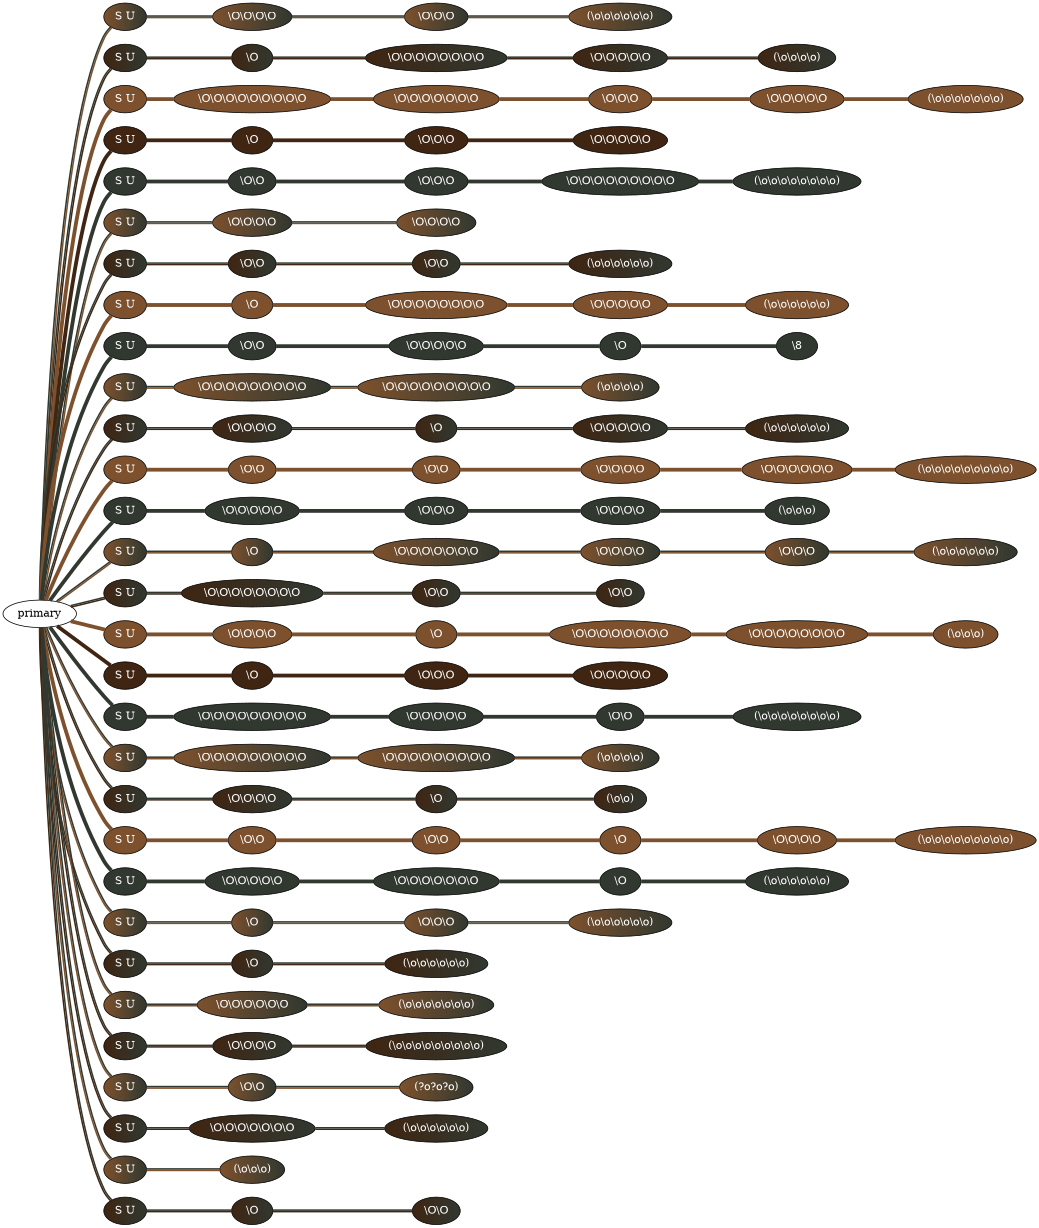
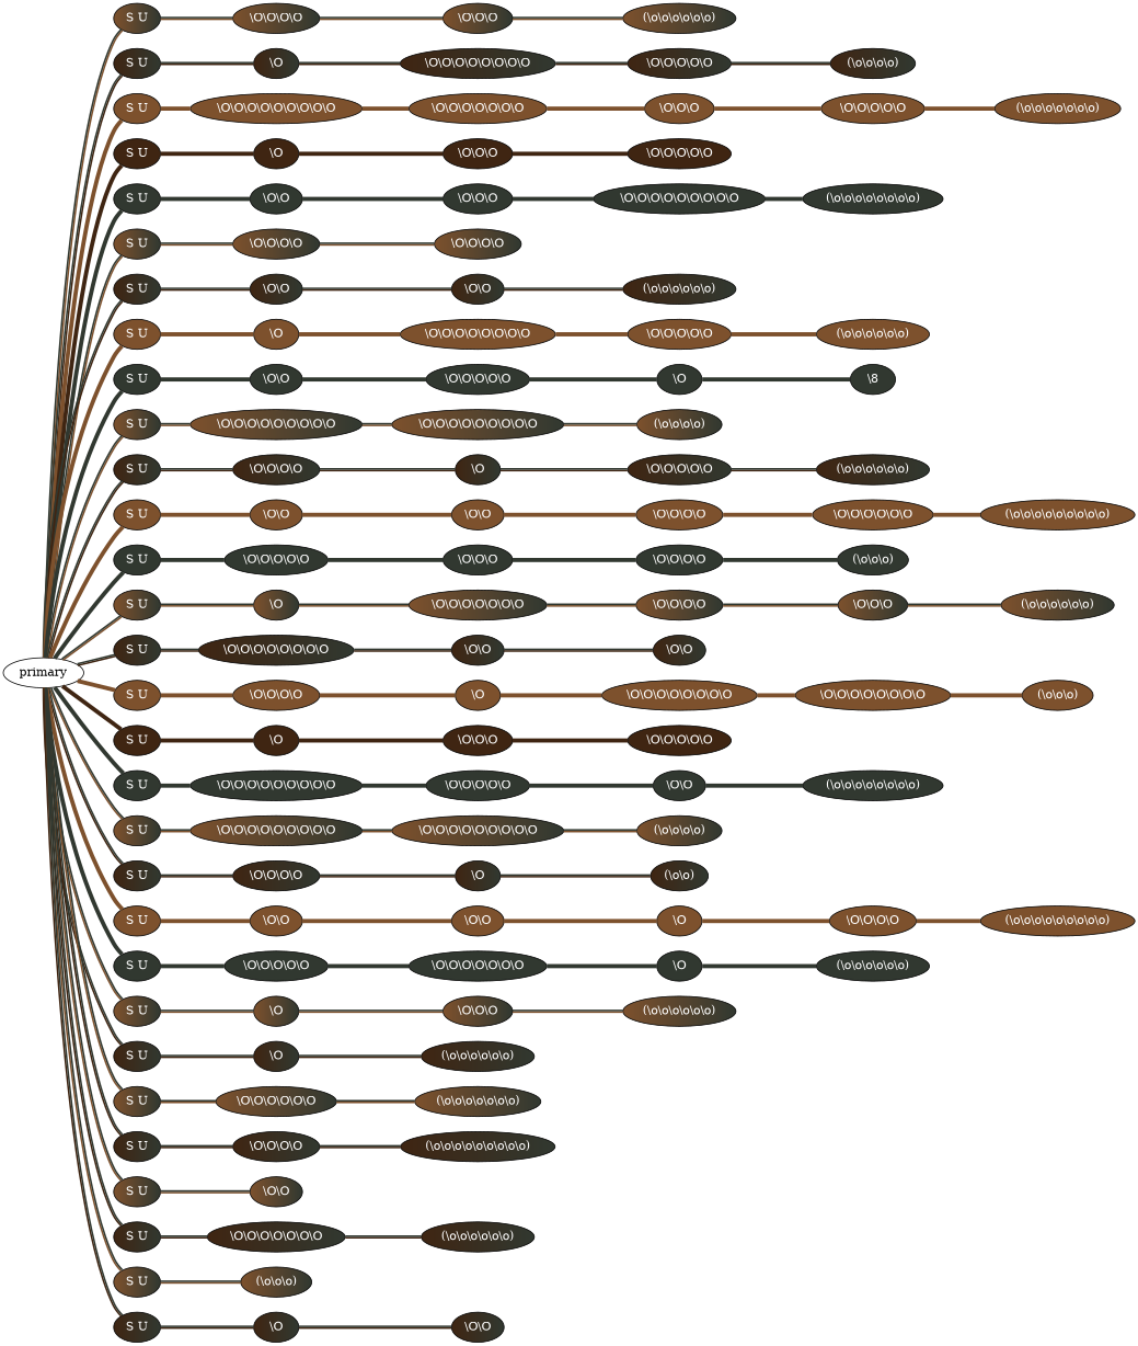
  graph {
    rankdir=LR
    node [fillcolor="#3F2512:#313830" fontcolor="#ffffff" qtype=knot_node style=filled knot_spin=Z knot_type=S]
    edge [color="#3F2512:#313830" penwidth=2 qtype=knot_link]
    n1 [fillcolor="#7D512D:#313830" label="S U" pendant_attach=U pendant_colors="#7D512D:#313830" pendant_length=41.0 pendant_ply=S qtype=pendant_node knot_spin="" knot_type=""]
    n2 [fillcolor="#7D512D:#313830" knot_position=4.0 knot_value=4 label="\\O\\O\\O\\O"]
    primary [fillcolor="" fontcolor="" qtype="" style="" knot_spin="" knot_type=""]
    n4 [label="S U" pendant_attach=U pendant_colors="#3F2512:#313830" pendant_length=60.5 pendant_ply=S qtype=pendant_node knot_spin="" knot_type=""]
    n5 [fillcolor="#7D512D" label="S U" pendant_attach=U pendant_colors="#7D512D" pendant_length=53.5 pendant_ply=S qtype=pendant_node knot_spin="" knot_type=""]
    n6 [fillcolor="#3F2512" label="S U" pendant_attach=U pendant_colors="#3F2512" pendant_length=58.0 pendant_ply=S qtype=pendant_node knot_spin="" knot_type=""]
    n7 [fillcolor="#313830" label="S U" pendant_attach=U pendant_colors="#313830" pendant_length=52.0 pendant_ply=S qtype=pendant_node knot_spin="" knot_type=""]
    n8 [fillcolor="#7D512D:#313830" label="S U" pendant_attach=U pendant_colors="#7D512D:#313830" pendant_length=24.0 pendant_ply=S qtype=pendant_node knot_spin="" knot_type=""]
    n9 [label="S U" pendant_attach=U pendant_colors="#3F2512:#313830" pendant_length=57.5 pendant_ply=S qtype=pendant_node knot_spin="" knot_type=""]
    n10 [fillcolor="#7D512D" label="S U" pendant_attach=U pendant_colors="#7D512D" pendant_length=47.0 pendant_ply=S qtype=pendant_node knot_spin="" knot_type=""]
    n11 [fillcolor="#313830" label="S U" pendant_attach=U pendant_colors="#313830" pendant_length=58.0 pendant_ply=S qtype=pendant_node knot_spin="" knot_type=""]
    n12 [fillcolor="#7D512D:#313830" label="S U" pendant_attach=U pendant_colors="#7D512D:#313830" pendant_length=50.5 pendant_ply=S qtype=pendant_node knot_spin="" knot_type=""]
    n13 [label="S U" pendant_attach=U pendant_colors="#3F2512:#313830" pendant_length=54.5 pendant_ply=S qtype=pendant_node knot_spin="" knot_type=""]
    n14 [fillcolor="#7D512D" label="S U" pendant_attach=U pendant_colors="#7D512D" pendant_length=52.5 pendant_ply=S qtype=pendant_node knot_spin="" knot_type=""]
    n15 [fillcolor="#313830" label="S U" pendant_attach=U pendant_colors="#313830" pendant_length=52.0 pendant_ply=S qtype=pendant_node knot_spin="" knot_type=""]
    n16 [fillcolor="#7D512D:#313830" label="S U" pendant_attach=U pendant_colors="#7D512D:#313830" pendant_length=51.5 pendant_ply=S qtype=pendant_node knot_spin="" knot_type=""]
    n17 [label="S U" pendant_attach=U pendant_colors="#3F2512:#313830" pendant_length=59.0 pendant_ply=S qtype=pendant_node knot_spin="" knot_type=""]
    n18 [fillcolor="#7D512D" label="S U" pendant_attach=U pendant_colors="#7D512D" pendant_length=47.5 pendant_ply=S qtype=pendant_node knot_spin="" knot_type=""]
    n19 [fillcolor="#3F2512" label="S U" pendant_attach=U pendant_colors="#3F2512" pendant_length=61.0 pendant_ply=S qtype=pendant_node knot_spin="" knot_type=""]
    n20 [fillcolor="#313830" label="S U" pendant_attach=U pendant_colors="#313830" pendant_length=46.5 pendant_ply=S qtype=pendant_node knot_spin="" knot_type=""]
    n21 [fillcolor="#7D512D:#313830" label="S U" pendant_attach=U pendant_colors="#7D512D:#313830" pendant_length=53.0 pendant_ply=S qtype=pendant_node knot_spin="" knot_type=""]
    n22 [label="S U" pendant_attach=U pendant_colors="#3F2512:#313830" pendant_length=62.5 pendant_ply=S qtype=pendant_node knot_spin="" knot_type=""]
    n23 [fillcolor="#7D512D" label="S U" pendant_attach=U pendant_colors="#7D512D" pendant_length=51.5 pendant_ply=S qtype=pendant_node knot_spin="" knot_type=""]
    n24 [fillcolor="#313830" label="S U" pendant_attach=U pendant_colors="#313830" pendant_length=50.5 pendant_ply=S qtype=pendant_node knot_spin="" knot_type=""]
    n25 [fillcolor="#7D512D:#313830" label="S U" pendant_attach=U pendant_colors="#7D512D:#313830" pendant_length=41.0 pendant_ply=S qtype=pendant_node knot_spin="" knot_type=""]
    n26 [label="S U" pendant_attach=U pendant_colors="#3F2512:#313830" pendant_length=40.5 pendant_ply=S qtype=pendant_node knot_spin="" knot_type=""]
    n27 [fillcolor="#7D512D:#313830" label="S U" pendant_attach=U pendant_colors="#7D512D:#313830" pendant_length=35.5 pendant_ply=S qtype=pendant_node knot_spin="" knot_type=""]
    n28 [label="S U" pendant_attach=U pendant_colors="#3F2512:#313830" pendant_length=32.5 pendant_ply=S qtype=pendant_node knot_spin="" knot_type=""]
    n29 [fillcolor="#7D512D:#313830" label="S U" pendant_attach=U pendant_colors="#7D512D:#313830" pendant_length=46.5 pendant_ply=S qtype=pendant_node knot_spin="" knot_type=""]
    n30 [label="S U" pendant_attach=U pendant_colors="#3F2512:#313830" pendant_length=32.0 pendant_ply=S qtype=pendant_node knot_spin="" knot_type=""]
    n31 [fillcolor="#7D512D:#313830" label="S U" pendant_attach=U pendant_colors="#7D512D:#313830" pendant_length=46.5 pendant_ply=S qtype=pendant_node knot_spin="" knot_type=""]
    n32 [label="S U" pendant_attach=U pendant_colors="#3F2512:#313830" pendant_length=45.0 pendant_ply=S qtype=pendant_node knot_spin="" knot_type=""]
    n33 [fillcolor="#7D512D:#313830" knot_position=30.0 knot_value=3 label="\\O\\O\\O"]
    n34 [fillcolor="#7D512D:#313830" knot_position=38.0 knot_type=L knot_value=6 label="(\\o\\o\\o\\o\\o\\o)"]
    n35 [knot_position=3.0 knot_value=1 label="\\O"]
    n36 [knot_position=12.0 knot_value=8 label="\\O\\O\\O\\O\\O\\O\\O\\O"]
    n37 [knot_position=20.5 knot_value=5 label="\\O\\O\\O\\O\\O"]
    n38 [knot_position=37.5 knot_type=L knot_value=4 label="(\\o\\o\\o\\o)"]
    n39 [fillcolor="#7D512D" knot_position=4.5 knot_value=9 label="\\O\\O\\O\\O\\O\\O\\O\\O\\O"]
    n40 [fillcolor="#7D512D" knot_position=12.5 knot_value=7 label="\\O\\O\\O\\O\\O\\O\\O"]
    n41 [fillcolor="#7D512D" knot_position=21.0 knot_value=3 label="\\O\\O\\O"]
    n42 [fillcolor="#7D512D" knot_position=30.0 knot_value=5 label="\\O\\O\\O\\O\\O"]
    n43 [fillcolor="#7D512D" knot_position=38.5 knot_type=L knot_value=7 label="(\\o\\o\\o\\o\\o\\o\\o)"]
    n44 [fillcolor="#3F2512" knot_position=12.0 knot_value=1 label="\\O"]
    n45 [fillcolor="#3F2512" knot_position=20.5 knot_value=3 label="\\O\\O\\O"]
    n46 [fillcolor="#3F2512" knot_position=29.5 knot_value=5 label="\\O\\O\\O\\O\\O"]
    n47 [fillcolor="#313830" knot_position=3.0 knot_value=2 label="\\O\\O"]
    n48 [fillcolor="#313830" knot_position=11.5 knot_value=3 label="\\O\\O\\O"]
    n49 [fillcolor="#313830" knot_position=29.5 knot_value=9 label="\\O\\O\\O\\O\\O\\O\\O\\O\\O"]
    n50 [fillcolor="#313830" knot_position=37.5 knot_type=L knot_value=8 label="(\\o\\o\\o\\o\\o\\o\\o\\o)"]
    n51 [fillcolor="#7D512D:#313830" knot_position=12.0 knot_value=4 label="\\O\\O\\O\\O"]
    n52 [fillcolor="#7D512D:#313830" knot_position=21.0 knot_value=4 label="\\O\\O\\O\\O"]
    n53 [knot_position=11.5 knot_value=2 label="\\O\\O"]
    n54 [knot_position=28.5 knot_value=2 label="\\O\\O"]
    n55 [knot_position=37.0 knot_type=L knot_value=6 label="(\\o\\o\\o\\o\\o\\o)"]
    n56 [fillcolor="#7D512D" knot_position=3.0 knot_value=1 label="\\O"]
    n57 [fillcolor="#7D512D" knot_position=19.5 knot_value=8 label="\\O\\O\\O\\O\\O\\O\\O\\O"]
    n58 [fillcolor="#7D512D" knot_position=27.0 knot_value=5 label="\\O\\O\\O\\O\\O"]
    n59 [fillcolor="#7D512D" knot_position=35.5 knot_type=L knot_value=6 label="(\\o\\o\\o\\o\\o\\o)"]
    n60 [fillcolor="#313830" knot_position=12.0 knot_value=2 label="\\O\\O"]
    n61 [fillcolor="#313830" knot_position=21.5 knot_value=5 label="\\O\\O\\O\\O\\O"]
    n62 [fillcolor="#313830" knot_position=28.5 knot_value=1 label="\\O"]
    n63 [fillcolor="#313830" knot_position=37.5 knot_type=E knot_value=1 label="\\8"]
    n64 [fillcolor="#7D512D:#313830" knot_position=12.0 knot_value=9 label="\\O\\O\\O\\O\\O\\O\\O\\O\\O"]
    n65 [fillcolor="#7D512D:#313830" knot_position=30.0 knot_value=9 label="\\O\\O\\O\\O\\O\\O\\O\\O\\O"]
    n66 [fillcolor="#7D512D:#313830" knot_position=38.5 knot_type=L knot_value=4 label="(\\o\\o\\o\\o)"]
    n67 [knot_position=12.0 knot_value=4 label="\\O\\O\\O\\O"]
    n68 [knot_position=20.0 knot_value=1 label="\\O"]
    n69 [knot_position=29.0 knot_value=5 label="\\O\\O\\O\\O\\O"]
    n70 [knot_position=37.5 knot_type=L knot_value=6 label="(\\o\\o\\o\\o\\o\\o)"]
    n71 [fillcolor="#7D512D" knot_position=3.0 knot_value=2 label="\\O\\O"]
    n72 [fillcolor="#7D512D" knot_position=11.5 knot_value=2 label="\\O\\O"]
    n73 [fillcolor="#7D512D" knot_position=20.5 knot_value=4 label="\\O\\O\\O\\O"]
    n74 [fillcolor="#7D512D" knot_position=28.5 knot_value=6 label="\\O\\O\\O\\O\\O\\O"]
    n75 [fillcolor="#7D512D" knot_position=38.0 knot_type=L knot_value=9 label="(\\o\\o\\o\\o\\o\\o\\o\\o\\o)"]
    n76 [fillcolor="#313830" knot_position=11.5 knot_value=5 label="\\O\\O\\O\\O\\O"]
    n77 [fillcolor="#313830" knot_position=20.0 knot_value=3 label="\\O\\O\\O"]
    n78 [fillcolor="#313830" knot_position=29.5 knot_value=4 label="\\O\\O\\O\\O"]
    n79 [fillcolor="#313830" knot_position=37.0 knot_type=L knot_value=3 label="(\\o\\o\\o)"]
    n80 [fillcolor="#7D512D:#313830" knot_position=3.0 knot_value=1 label="\\O"]
    n81 [fillcolor="#7D512D:#313830" knot_position=12.0 knot_value=7 label="\\O\\O\\O\\O\\O\\O\\O"]
    n82 [fillcolor="#7D512D:#313830" knot_position=20.5 knot_value=4 label="\\O\\O\\O\\O"]
    n83 [fillcolor="#7D512D:#313830" knot_position=28.5 knot_value=3 label="\\O\\O\\O"]
    n84 [fillcolor="#7D512D:#313830" knot_position=37.0 knot_type=L knot_value=6 label="(\\o\\o\\o\\o\\o\\o)"]
    n85 [knot_position=12.5 knot_value=8 label="\\O\\O\\O\\O\\O\\O\\O\\O"]
    n86 [knot_position=21.0 knot_value=2 label="\\O\\O"]
    n87 [knot_position=29.0 knot_value=2 label="\\O\\O"]
    n88 [fillcolor="#7D512D" knot_position=3.5 knot_value=4 label="\\O\\O\\O\\O"]
    n89 [fillcolor="#7D512D" knot_position=11.5 knot_value=1 label="\\O"]
    n90 [fillcolor="#7D512D" knot_position=20.5 knot_value=8 label="\\O\\O\\O\\O\\O\\O\\O\\O"]
    n91 [fillcolor="#7D512D" knot_position=27.5 knot_value=8 label="\\O\\O\\O\\O\\O\\O\\O\\O"]
    n92 [fillcolor="#7D512D" knot_position=35.0 knot_type=L knot_value=3 label="(\\o\\o\\o)"]
    n93 [fillcolor="#3F2512" knot_position=11.5 knot_value=1 label="\\O"]
    n94 [fillcolor="#3F2512" knot_position=21.0 knot_value=3 label="\\O\\O\\O"]
    n95 [fillcolor="#3F2512" knot_position=30.0 knot_value=5 label="\\O\\O\\O\\O\\O"]
    n96 [fillcolor="#313830" knot_position=12.5 knot_value=9 label="\\O\\O\\O\\O\\O\\O\\O\\O\\O"]
    n97 [fillcolor="#313830" knot_position=21.5 knot_value=5 label="\\O\\O\\O\\O\\O"]
    n98 [fillcolor="#313830" knot_position=29.0 knot_value=2 label="\\O\\O"]
    n99 [fillcolor="#313830" knot_position=37.5 knot_type=L knot_value=8 label="(\\o\\o\\o\\o\\o\\o\\o\\o)"]
    n100 [fillcolor="#7D512D:#313830" knot_position=11.5 knot_value=9 label="\\O\\O\\O\\O\\O\\O\\O\\O\\O"]
    n101 [fillcolor="#7D512D:#313830" knot_position=27.5 knot_value=9 label="\\O\\O\\O\\O\\O\\O\\O\\O\\O"]
    n102 [fillcolor="#7D512D:#313830" knot_position=36.5 knot_type=L knot_value=4 label="(\\o\\o\\o\\o)"]
    n103 [knot_position=12.0 knot_value=4 label="\\O\\O\\O\\O"]
    n104 [knot_position=20.5 knot_value=1 label="\\O"]
    n105 [knot_position=37.5 knot_type=L knot_value=2 label="(\\o\\o)"]
    n106 [fillcolor="#7D512D" knot_position=3.0 knot_value=2 label="\\O\\O"]
    n107 [fillcolor="#7D512D" knot_position=11.0 knot_value=2 label="\\O\\O"]
    n108 [fillcolor="#7D512D" knot_position=19.5 knot_value=1 label="\\O"]
    n109 [fillcolor="#7D512D" knot_position=28.0 knot_value=4 label="\\O\\O\\O\\O"]
    n110 [fillcolor="#7D512D" knot_position=36.5 knot_type=L knot_value=9 label="(\\o\\o\\o\\o\\o\\o\\o\\o\\o)"]
    n111 [fillcolor="#313830" knot_position=11.5 knot_value=5 label="\\O\\O\\O\\O\\O"]
    n112 [fillcolor="#313830" knot_position=21.0 knot_value=7 label="\\O\\O\\O\\O\\O\\O\\O"]
    n113 [fillcolor="#313830" knot_position=27.5 knot_value=1 label="\\O"]
    n114 [fillcolor="#313830" knot_position=36.5 knot_type=L knot_value=6 label="(\\o\\o\\o\\o\\o\\o)"]
    n115 [fillcolor="#7D512D:#313830" knot_position=7.5 knot_value=1 label="\\O"]
    n116 [fillcolor="#7D512D:#313830" knot_position=17.5 knot_value=3 label="\\O\\O\\O"]
    n117 [fillcolor="#7D512D:#313830" knot_position=25.5 knot_type=L knot_value=6 label="(\\o\\o\\o\\o\\o\\o)"]
    n118 [knot_position=8.0 knot_value=1 label="\\O"]
    n119 [knot_position=25.5 knot_type=L knot_value=6 label="(\\o\\o\\o\\o\\o\\o)"]
    n120 [fillcolor="#7D512D:#313830" knot_position=18.0 knot_value=6 label="\\O\\O\\O\\O\\O\\O"]
    n121 [fillcolor="#7D512D:#313830" knot_position=26.0 knot_type=L knot_value=7 label="(\\o\\o\\o\\o\\o\\o\\o)"]
    n122 [knot_position=18.0 knot_value=4 label="\\O\\O\\O\\O"]
    n123 [knot_position=26.0 knot_type=L knot_value=9 label="(\\o\\o\\o\\o\\o\\o\\o\\o\\o)"]
    n124 [fillcolor="#7D512D:#313830" knot_position=17.5 knot_value=2 label="\\O\\O"]
-   n125 [fillcolor="#7D512D:#313830" knot_position=26.0 knot_spin=U knot_type=L knot_value=3 label="(?o?o?o)"]
    n126 [knot_position=17.0 knot_value=7 label="\\O\\O\\O\\O\\O\\O\\O"]
    n127 [knot_position=25.5 knot_type=L knot_value=6 label="(\\o\\o\\o\\o\\o\\o)"]
    n128 [fillcolor="#7D512D:#313830" knot_position=26.5 knot_type=L knot_value=3 label="(\\o\\o\\o)"]
    n129 [knot_position=5.0 knot_value=1 label="\\O"]
    n130 [knot_position=17.0 knot_value=2 label="\\O\\O"]
    n1 -- n2 [color="#7D512D:#313830"]
    n2 -- n33 [color="#7D512D:#313830"]
    primary -- n1 [color="#7D512D:#313830" qtype=pendant_link]
    primary -- n4 [qtype=pendant_link]
    primary -- n5 [color="#7D512D" penwidth=5 qtype=pendant_link]
    primary -- n6 [color="#3F2512" penwidth=5 qtype=pendant_link]
    primary -- n7 [color="#313830" penwidth=5 qtype=pendant_link]
    primary -- n8 [color="#7D512D:#313830" qtype=pendant_link]
    primary -- n9 [qtype=pendant_link]
    primary -- n10 [color="#7D512D" penwidth=5 qtype=pendant_link]
    primary -- n11 [color="#313830" penwidth=5 qtype=pendant_link]
    primary -- n12 [color="#7D512D:#313830" qtype=pendant_link]
    primary -- n13 [qtype=pendant_link]
    primary -- n14 [color="#7D512D" penwidth=5 qtype=pendant_link]
    primary -- n15 [color="#313830" penwidth=5 qtype=pendant_link]
    primary -- n16 [color="#7D512D:#313830" qtype=pendant_link]
    primary -- n17 [qtype=pendant_link]
    primary -- n18 [color="#7D512D" penwidth=5 qtype=pendant_link]
    primary -- n19 [color="#3F2512" penwidth=5 qtype=pendant_link]
    primary -- n20 [color="#313830" penwidth=5 qtype=pendant_link]
    primary -- n21 [color="#7D512D:#313830" qtype=pendant_link]
    primary -- n22 [qtype=pendant_link]
    primary -- n23 [color="#7D512D" penwidth=5 qtype=pendant_link]
    primary -- n24 [color="#313830" penwidth=5 qtype=pendant_link]
    primary -- n25 [color="#7D512D:#313830" qtype=pendant_link]
    primary -- n26 [qtype=pendant_link]
    primary -- n27 [color="#7D512D:#313830" qtype=pendant_link]
    primary -- n28 [qtype=pendant_link]
    primary -- n29 [color="#7D512D:#313830" qtype=pendant_link]
    primary -- n30 [qtype=pendant_link]
    primary -- n31 [color="#7D512D:#313830" qtype=pendant_link]
    primary -- n32 [qtype=pendant_link]
    n4 -- n35
    n5 -- n39 [color="#7D512D" penwidth=5]
    n6 -- n44 [color="#3F2512" penwidth=5]
    n7 -- n47 [color="#313830" penwidth=5]
    n8 -- n51 [color="#7D512D:#313830"]
    n9 -- n53
    n10 -- n56 [color="#7D512D" penwidth=5]
    n11 -- n60 [color="#313830" penwidth=5]
    n12 -- n64 [color="#7D512D:#313830"]
    n13 -- n67
    n14 -- n71 [color="#7D512D" penwidth=5]
    n15 -- n76 [color="#313830" penwidth=5]
    n16 -- n80 [color="#7D512D:#313830"]
    n17 -- n85
    n18 -- n88 [color="#7D512D" penwidth=5]
    n19 -- n93 [color="#3F2512" penwidth=5]
    n20 -- n96 [color="#313830" penwidth=5]
    n21 -- n100 [color="#7D512D:#313830"]
    n22 -- n103
    n23 -- n106 [color="#7D512D" penwidth=5]
    n24 -- n111 [color="#313830" penwidth=5]
    n25 -- n115 [color="#7D512D:#313830"]
    n26 -- n118
    n27 -- n120 [color="#7D512D:#313830"]
    n28 -- n122
    n29 -- n124 [color="#7D512D:#313830"]
    n30 -- n126
    n31 -- n128 [color="#7D512D:#313830"]
    n32 -- n129
    n33 -- n34 [color="#7D512D:#313830"]
    n35 -- n36
    n36 -- n37
    n37 -- n38
    n39 -- n40 [color="#7D512D" penwidth=5]
    n40 -- n41 [color="#7D512D" penwidth=5]
    n41 -- n42 [color="#7D512D" penwidth=5]
    n42 -- n43 [color="#7D512D" penwidth=5]
    n44 -- n45 [color="#3F2512" penwidth=5]
    n45 -- n46 [color="#3F2512" penwidth=5]
    n47 -- n48 [color="#313830" penwidth=5]
    n48 -- n49 [color="#313830" penwidth=5]
    n49 -- n50 [color="#313830" penwidth=5]
    n51 -- n52 [color="#7D512D:#313830"]
    n53 -- n54
    n54 -- n55
    n56 -- n57 [color="#7D512D" penwidth=5]
    n57 -- n58 [color="#7D512D" penwidth=5]
    n58 -- n59 [color="#7D512D" penwidth=5]
    n60 -- n61 [color="#313830" penwidth=5]
    n61 -- n62 [color="#313830" penwidth=5]
    n62 -- n63 [color="#313830" penwidth=5]
    n64 -- n65 [color="#7D512D:#313830"]
    n65 -- n66 [color="#7D512D:#313830"]
    n67 -- n68
    n68 -- n69
    n69 -- n70
    n71 -- n72 [color="#7D512D" penwidth=5]
    n72 -- n73 [color="#7D512D" penwidth=5]
    n73 -- n74 [color="#7D512D" penwidth=5]
    n74 -- n75 [color="#7D512D" penwidth=5]
    n76 -- n77 [color="#313830" penwidth=5]
    n77 -- n78 [color="#313830" penwidth=5]
    n78 -- n79 [color="#313830" penwidth=5]
    n80 -- n81 [color="#7D512D:#313830"]
    n81 -- n82 [color="#7D512D:#313830"]
    n82 -- n83 [color="#7D512D:#313830"]
    n83 -- n84 [color="#7D512D:#313830"]
    n85 -- n86
    n86 -- n87
    n88 -- n89 [color="#7D512D" penwidth=5]
    n89 -- n90 [color="#7D512D" penwidth=5]
    n90 -- n91 [color="#7D512D" penwidth=5]
    n91 -- n92 [color="#7D512D" penwidth=5]
    n93 -- n94 [color="#3F2512" penwidth=5]
    n94 -- n95 [color="#3F2512" penwidth=5]
    n96 -- n97 [color="#313830" penwidth=5]
    n97 -- n98 [color="#313830" penwidth=5]
    n98 -- n99 [color="#313830" penwidth=5]
    n100 -- n101 [color="#7D512D:#313830"]
    n101 -- n102 [color="#7D512D:#313830"]
    n103 -- n104
    n104 -- n105
    n106 -- n107 [color="#7D512D" penwidth=5]
    n107 -- n108 [color="#7D512D" penwidth=5]
    n108 -- n109 [color="#7D512D" penwidth=5]
    n109 -- n110 [color="#7D512D" penwidth=5]
    n111 -- n112 [color="#313830" penwidth=5]
    n112 -- n113 [color="#313830" penwidth=5]
    n113 -- n114 [color="#313830" penwidth=5]
    n115 -- n116 [color="#7D512D:#313830"]
    n116 -- n117 [color="#7D512D:#313830"]
    n118 -- n119
    n120 -- n121 [color="#7D512D:#313830"]
    n122 -- n123
-   n124 -- n125 [color="#7D512D:#313830"]
    n126 -- n127
    n129 -- n130
  }
